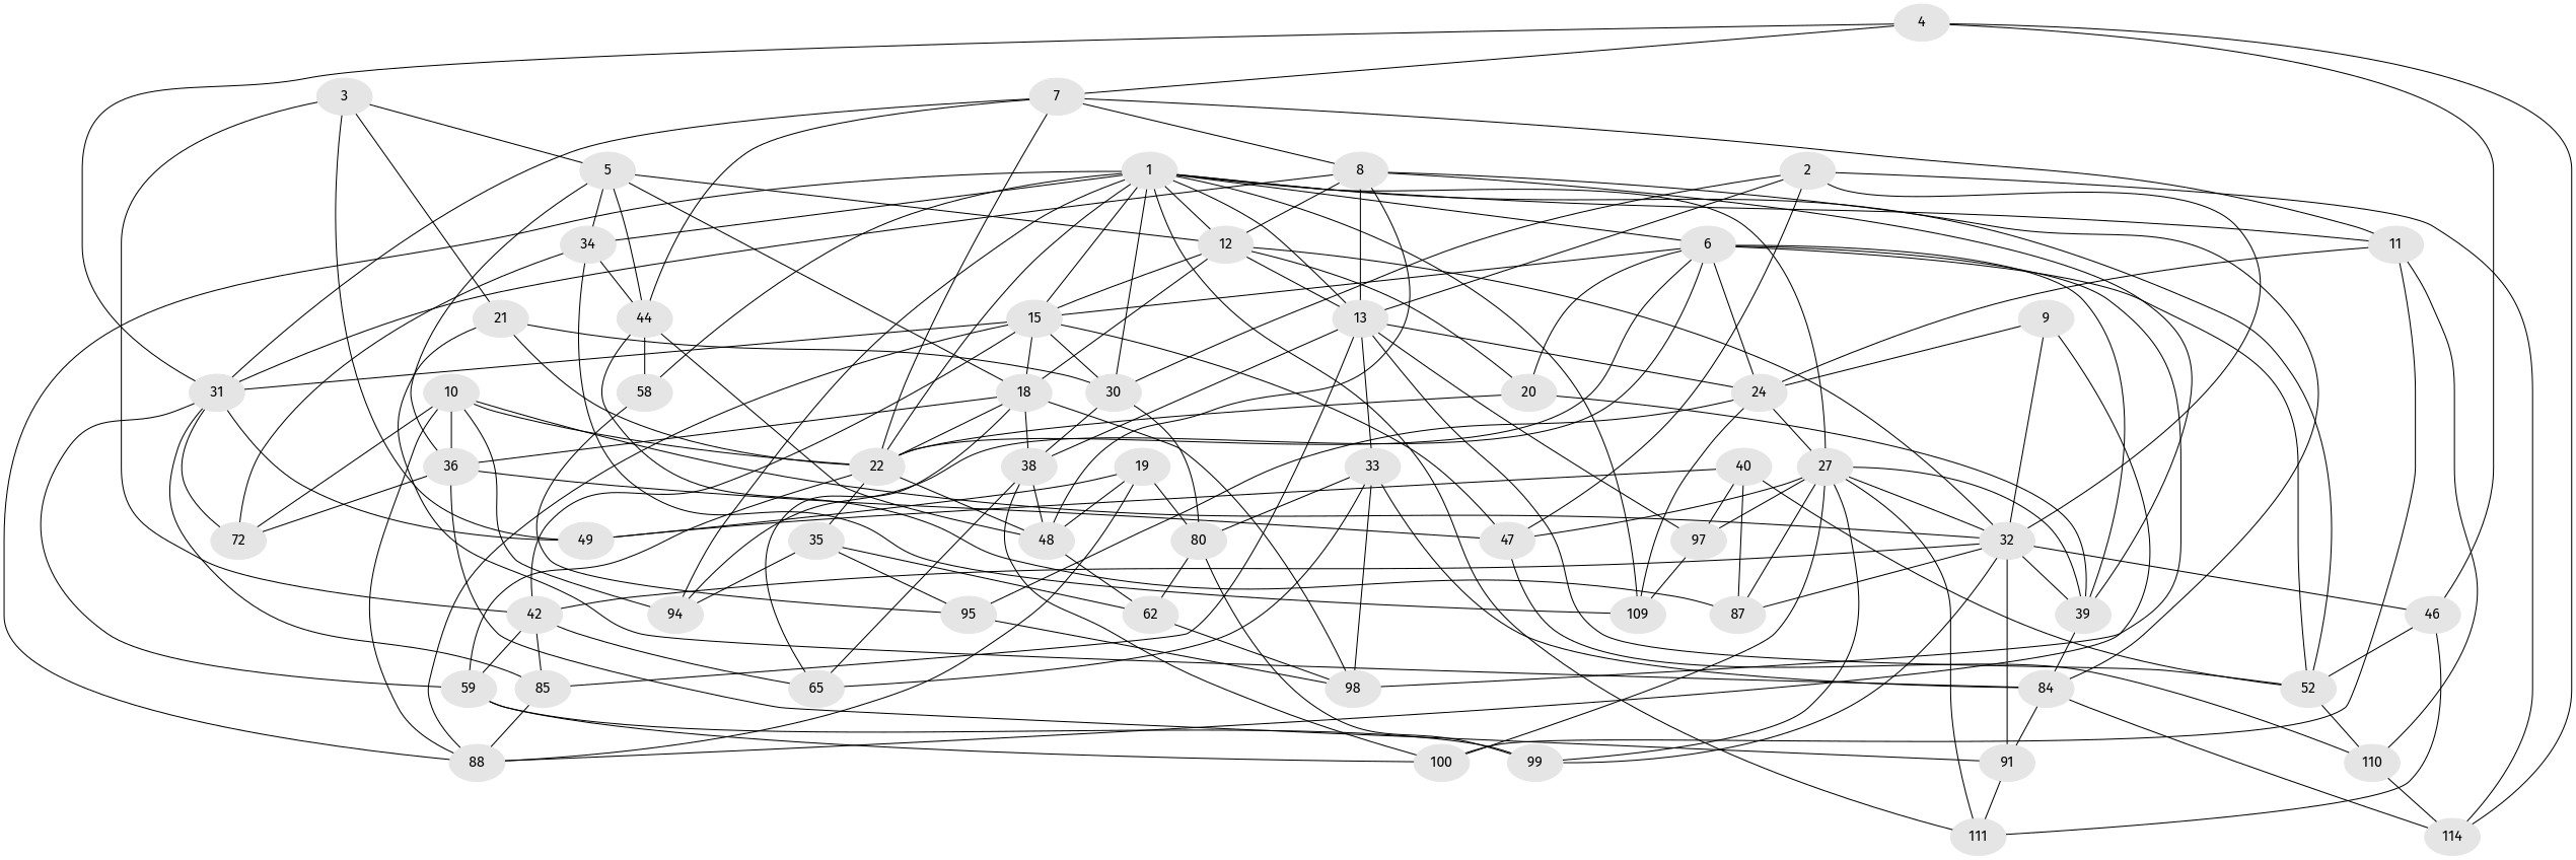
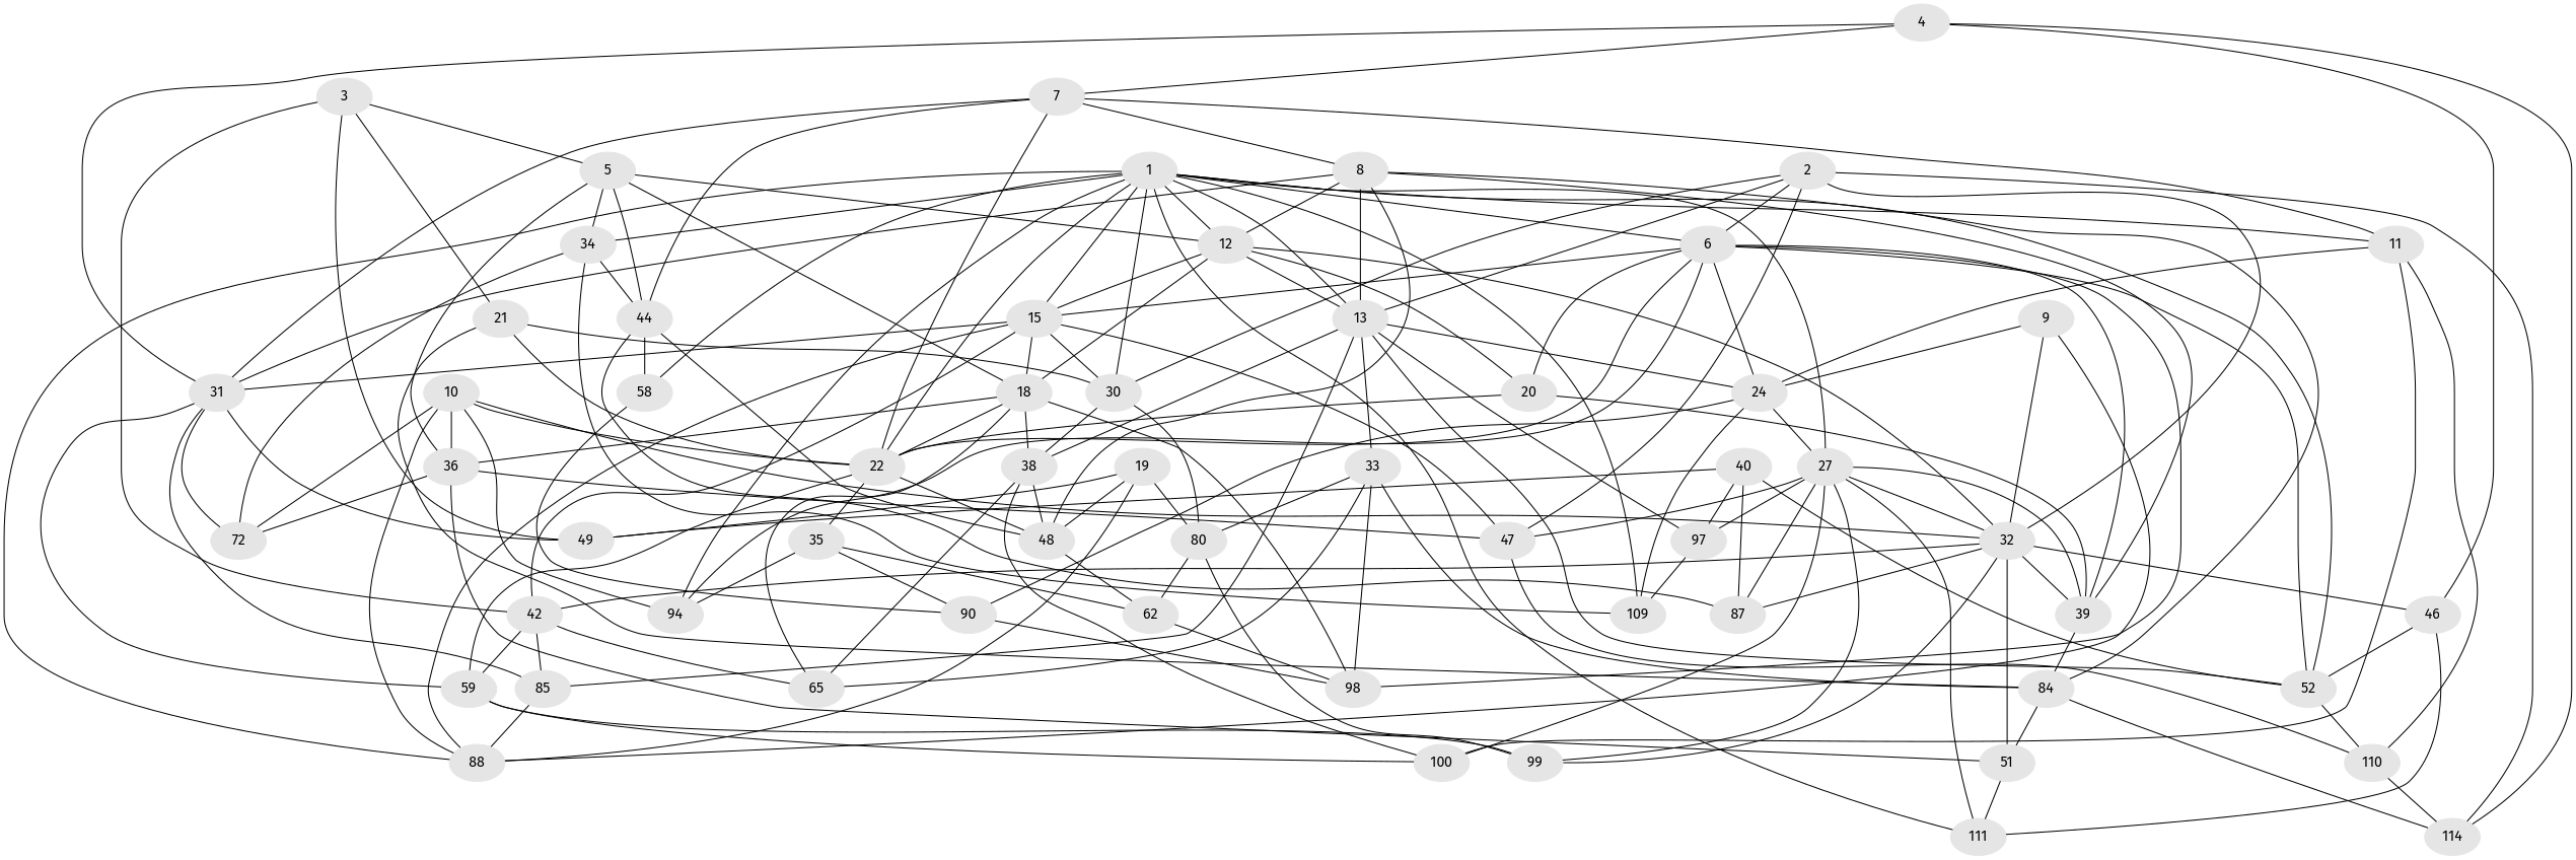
  graph {
    fontname="Fira Sans"
    node [color=gray90 fontname="Fira Sans" style=filled]
    edge [fontname="Fira Sans"]
    1 [super="+83+50+26+86"]
    6 [super="+102+103"]
    11 [super="+81"]
    12 [super="+16"]
    13 [super="+14+95"]
    15 [super="+120+112+37+17"]
    22 [super="+43+45"]
    27 [super="+28+69+61"]
    30 [super="+92"]
    34 [super="+51"]
    52 [super="+107"]
    58
    88 [super="+101"]
    94
    109
    111
    20
    24 [super="+105+56"]
    39 [super="+73"]
    98 [super="+117"]
    100
    110
    32 [super="+74+67"]
    18 [super="+25+29"]
    33 [super="+93"]
    38 [super="+115"]
    85
    97
    47 [super="+106"]
    42 [super="+66"]
    31 [super="+63"]
    48 [super="+78"]
    35
    59 [super="+119"]
    87
    99
    80
    44 [super="+60"]
    72
-   90 [label=95]
+   90
    2 [super="+64"]
    114
    46
-   91
+   91 [label=51]
    5 [super="+41"]
    36 [super="+71"]
    3
    21
    49
    84 [super="+104"]
    65
    7 [super="+23"]
    8 [super="+77"]
    4
    62
    9
    10 [super="+55"]
    19
    40
    1 -- 6
    1 -- 11 [weight=2]
    1 -- 12
    1 -- 13
    1 -- 15 [weight=2]
    1 -- 22
    1 -- 27 [weight=2]
    1 -- 30
    1 -- 34 [weight=2]
    1 -- 52
    1 -- 58 [weight=2]
    1 -- 88
    1 -- 94
    1 -- 109
    1 -- 111
    6 -- 15
    6 -- 22
    6 -- 52
    6 -- 94
    6 -- 20
    6 -- 24
    6 -- 39
    6 -- 98
    11 -- 24
    11 -- 100
    11 -- 110
    12 -- 13
    12 -- 15
    12 -- 20
    12 -- 32
    12 -- 18
    13 -- 52
    13 -- 24 [weight=2]
    13 -- 33
    13 -- 38
    13 -- 85
    13 -- 97
    15 -- 30
    15 -- 88
    15 -- 18
    15 -- 47
    15 -- 42
    15 -- 31
    22 -- 48
    22 -- 35
    22 -- 59
    27 -- 111
    27 -- 39
    27 -- 100
    27 -- 32 [weight=2]
    27 -- 97
    27 -- 47
    27 -- 87
    27 -- 99
    30 -- 38
    30 -- 80
    34 -- 109
    34 -- 44
    34 -- 72
    52 -- 110
    58 -- 90
    20 -- 22
    20 -- 39
    24 -- 27
    24 -- 109
    24 -- 90
    39 -- 84
    110 -- 114
    32 -- 39
    32 -- 42
    32 -- 87
    32 -- 99
    32 -- 46
    32 -- 91
    18 -- 22
    18 -- 98
    18 -- 38
    18 -- 36
    18 -- 65
    33 -- 98 [weight=2]
    33 -- 80
    33 -- 84
    33 -- 65
    38 -- 100
    38 -- 48
    38 -- 65
    85 -- 88
    97 -- 109
    47 -- 110
    42 -- 85
    42 -- 59
    42 -- 65
    31 -- 85
    31 -- 59
    31 -- 72
    31 -- 49
    48 -- 62
    35 -- 94
    35 -- 90
    35 -- 62
    59 -- 100
    59 -- 99
    80 -- 99
    80 -- 62
    44 -- 58
    44 -- 48
    44 -- 87
    90 -- 98
+   2 -- 6
    2 -- 13
    2 -- 30
    2 -- 32
    2 -- 47
    2 -- 114
    46 -- 52
    46 -- 111
    91 -- 111
    5 -- 12
    5 -- 34
    5 -- 18
    5 -- 44
    5 -- 36
    36 -- 47
    36 -- 72
    36 -- 91
    3 -- 42
    3 -- 5
    3 -- 21
    3 -- 49
    21 -- 22
    21 -- 30
    21 -- 84
    84 -- 114
    84 -- 91
    7 -- 11
    7 -- 22
    7 -- 31
    7 -- 44
    7 -- 8
    8 -- 12
    8 -- 13
    8 -- 39
    8 -- 31
    8 -- 48
    8 -- 84
    4 -- 31
    4 -- 114
    4 -- 46
    4 -- 7
    62 -- 98
    9 -- 88
    9 -- 24
    9 -- 32
    10 -- 22
    10 -- 88
    10 -- 94
    10 -- 32
    10 -- 72
    10 -- 36
    19 -- 88
    19 -- 48
    19 -- 80
    19 -- 49
    40 -- 52
    40 -- 97
    40 -- 87
    40 -- 49
  }
